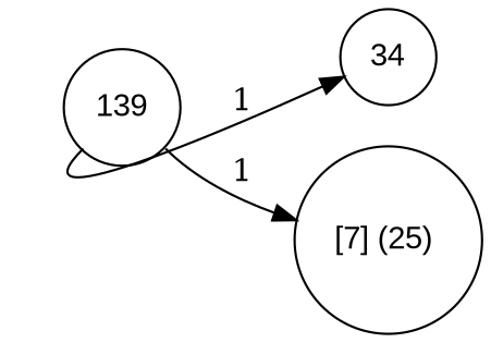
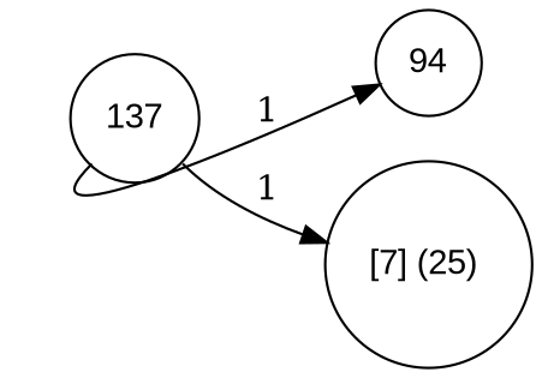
  digraph {
    rankdir=LR
    node [fontname=Arial shape=circle]
-   n1 [label=34 width=0.5]
-   137 [width=0.5 label=139]
+   n1 [label=94 width=0.5]
+   137 [width=0.5]
    n3 [label="[7] (25) " width=0.5]
    137 -> n1 [label=" 1" tailport=sw]
    137 -> n3 [label=" 1" tailport=se]
  }
